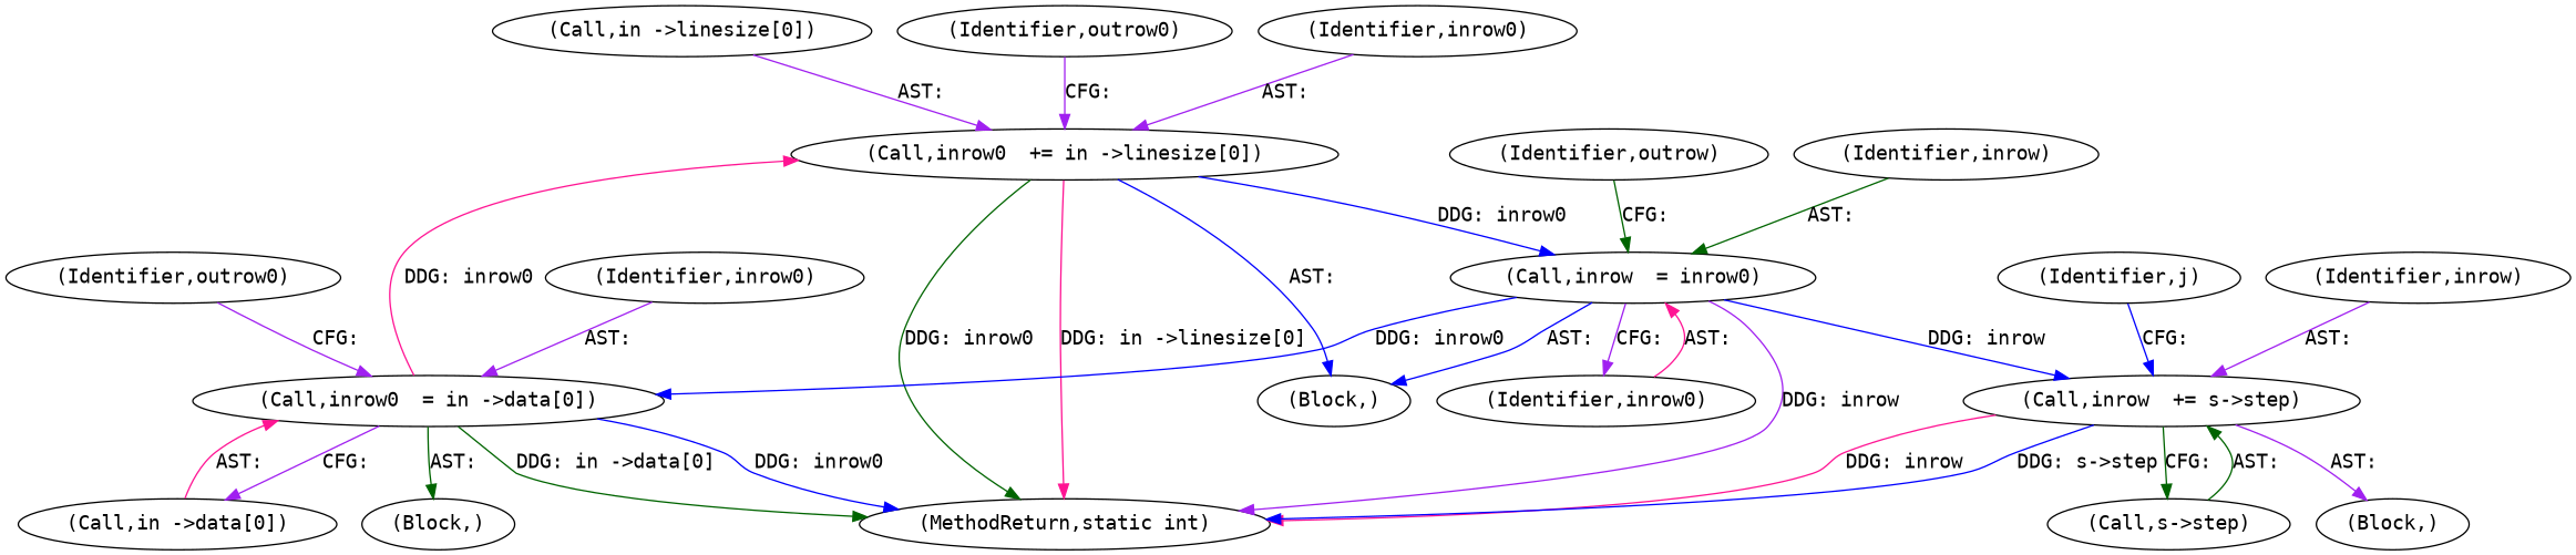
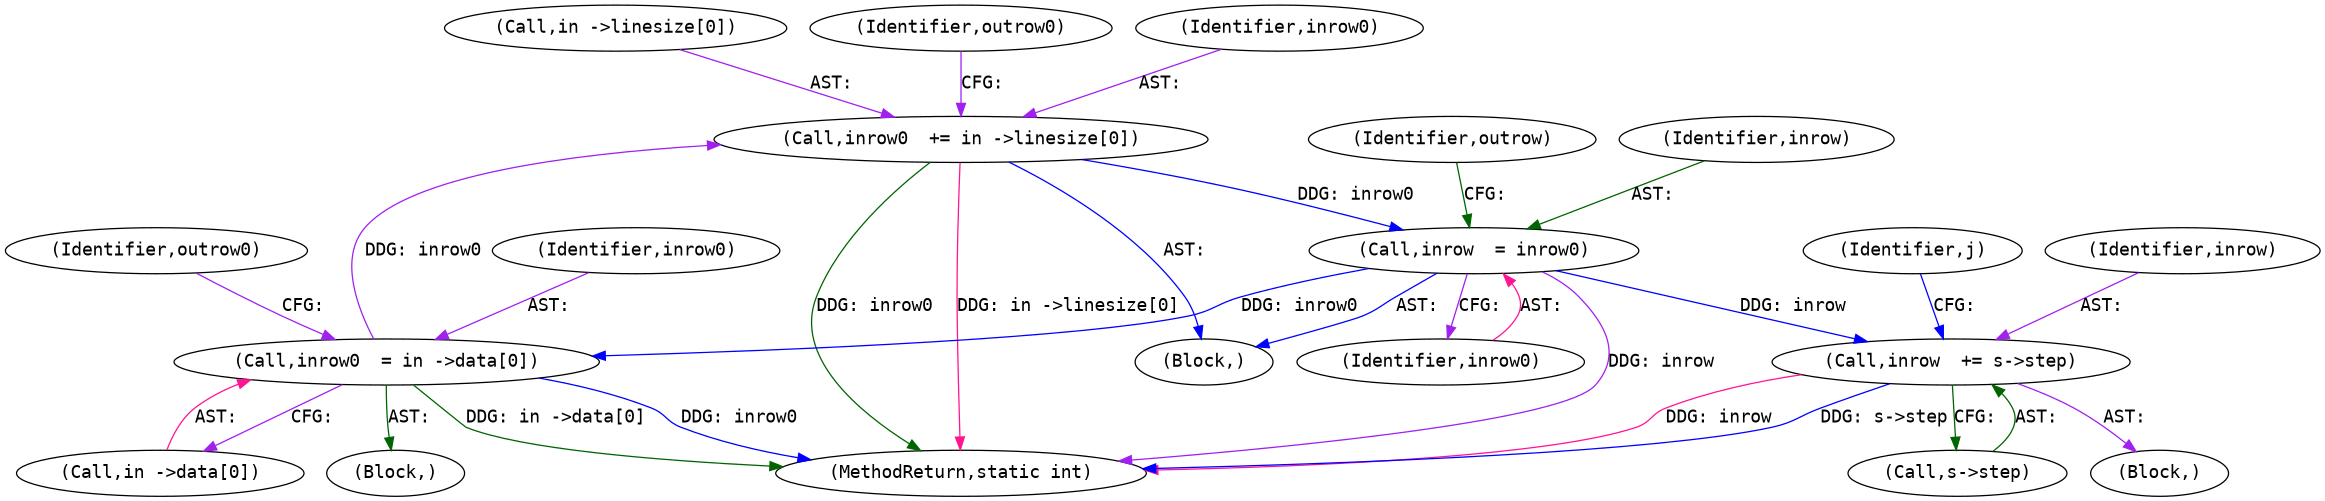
  digraph {
    fontname="DejaVu Sans Mono"
    node [fontname="DejaVu Sans Mono"]
    edge [color=purple fontname="DejaVu Sans Mono"]
    n1 [label="(Call,inrow0  += in ->linesize[0])"]
    n2 [label="(Call,inrow  = inrow0)"]
    n3 [label="(Block,)"]
    n4 [label="(MethodReturn,static int)"]
    n5 [label="(Call,inrow0  = in ->data[0])"]
    n6 [label="(Call,inrow  += s->step)"]
    n7 [label="(Identifier,inrow0)"]
    n8 [label="(Call,in ->linesize[0])"]
    n9 [label="(Call,in ->data[0])"]
    n10 [label="(Block,)"]
    n11 [label="(Block,)"]
    n12 [label="(Call,s->step)"]
    n13 [label="(Identifier,j)"]
    n14 [label="(Identifier,outrow0)"]
    n15 [label="(Identifier,inrow0)"]
    n16 [label="(Identifier,outrow0)"]
    n17 [label="(Identifier,inrow)"]
    n18 [label="(Identifier,outrow)"]
    n19 [label="(Identifier,inrow)"]
    n20 [label="(Identifier,inrow0)"]
    n1 -> n2 [color=blue label="DDG: inrow0"]
    n1 -> n3 [color=blue label="AST: "]
    n1 -> n4 [color=darkgreen label="DDG: inrow0"]
    n1 -> n4 [color=deeppink label="DDG: in ->linesize[0]"]
    n2 -> n3 [color=blue label="AST: "]
    n2 -> n4 [label="DDG: inrow"]
    n2 -> n5 [color=blue label="DDG: inrow0"]
    n2 -> n6 [color=blue label="DDG: inrow"]
    n2 -> n7 [label="CFG: "]
-   n5 -> n1 [color=deeppink label="DDG: inrow0"]
+   n5 -> n1 [label="DDG: inrow0"]
    n5 -> n4 [color=blue label="DDG: inrow0"]
    n5 -> n4 [color=darkgreen label="DDG: in ->data[0]"]
    n5 -> n9 [label="CFG: "]
    n5 -> n10 [color=darkgreen label="AST: "]
    n6 -> n4 [color=deeppink label="DDG: inrow"]
    n6 -> n4 [color=blue label="DDG: s->step"]
    n6 -> n11 [label="AST: "]
    n6 -> n12 [color=darkgreen label="CFG: "]
    n7 -> n2 [color=deeppink label="AST: "]
    n8 -> n1 [label="AST: "]
    n9 -> n5 [color=deeppink label="AST: "]
    n12 -> n6 [color=darkgreen label="AST: "]
    n13 -> n6 [color=blue label="CFG: "]
    n14 -> n1 [label="CFG: "]
    n15 -> n1 [label="AST: "]
    n16 -> n5 [label="CFG: "]
    n17 -> n2 [color=darkgreen label="AST: "]
    n18 -> n2 [color=darkgreen label="CFG: "]
    n19 -> n6 [label="AST: "]
    n20 -> n5 [label="AST: "]
  }
